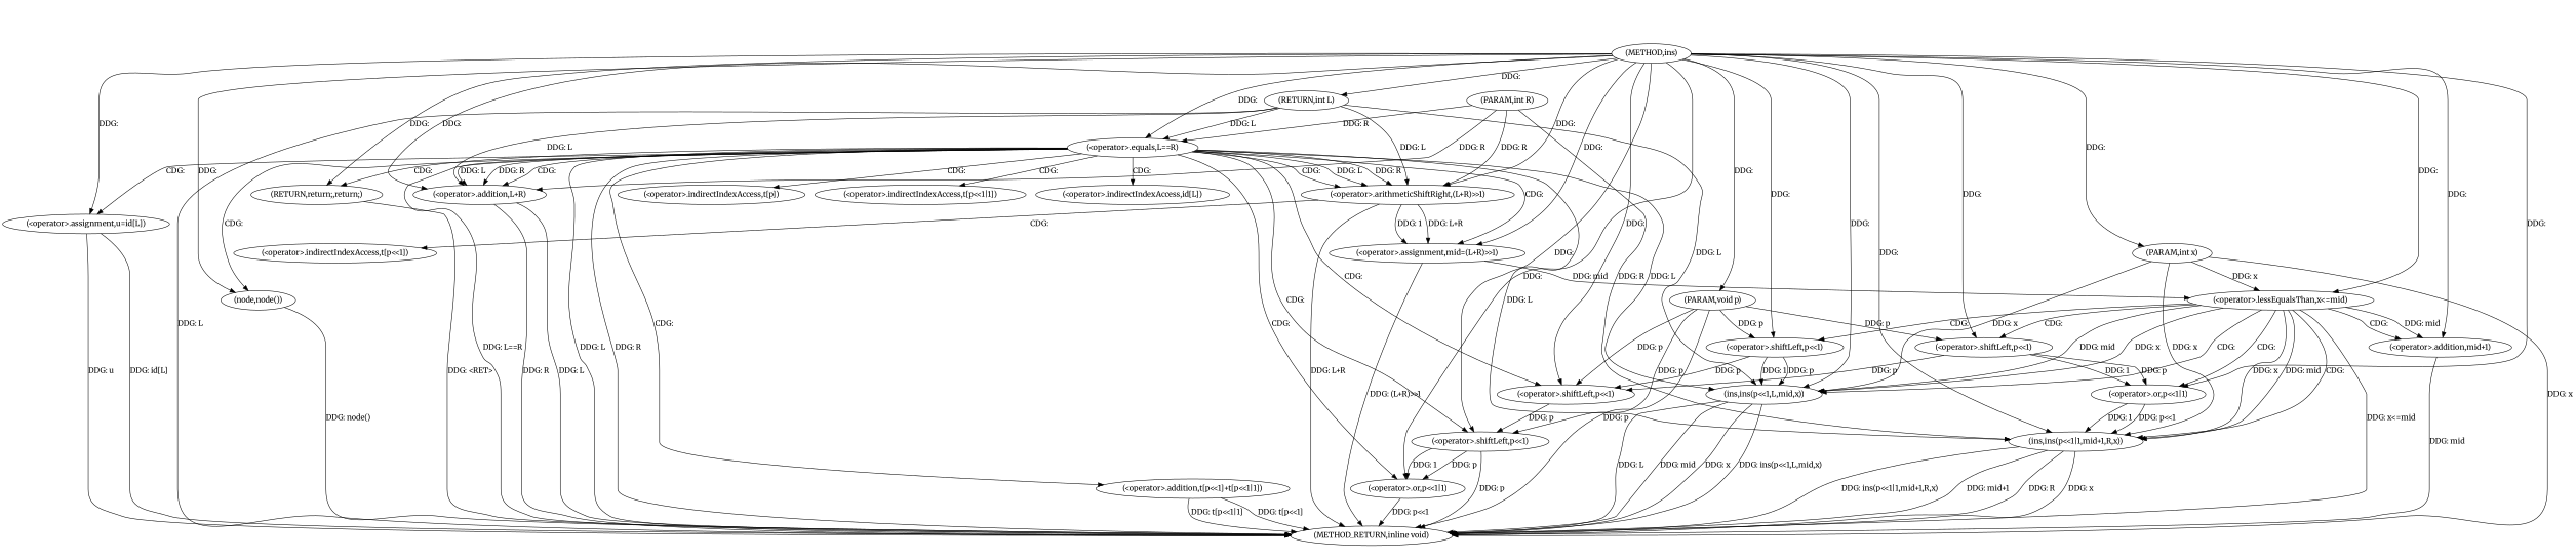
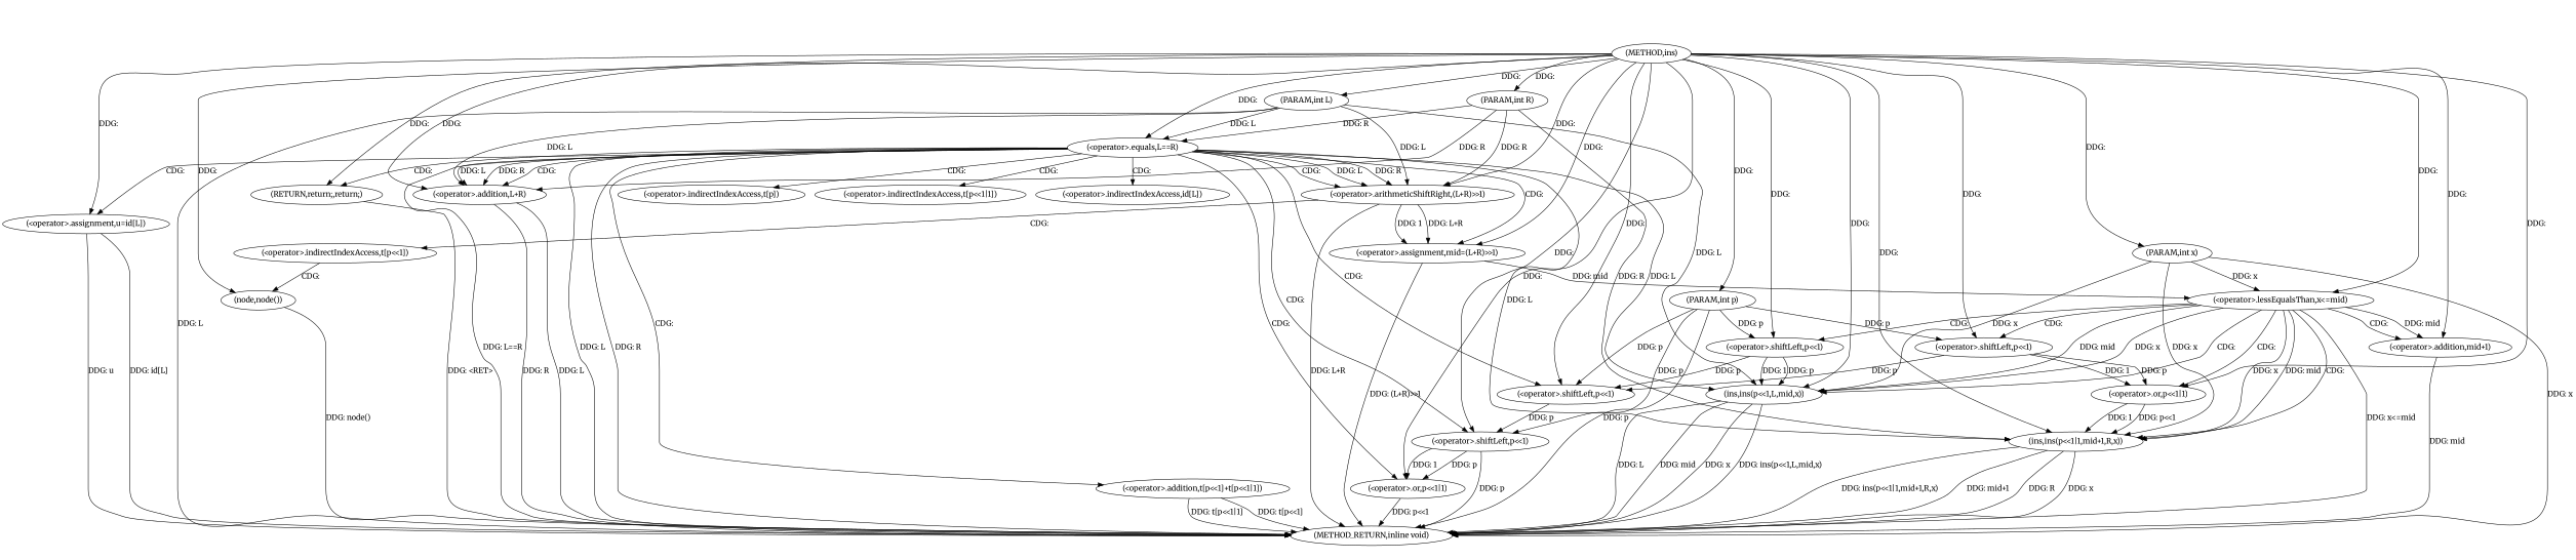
  digraph {
    fontname=Merriweather
    node [fontname=Merriweather]
    edge [fontname=Merriweather]
    n1 [label="(METHOD,ins)"]
-   n2 [label="(PARAM,void p)"]
-   n3 [label="(RETURN,int L)"]
+   n2 [label="(PARAM,int p)"]
+   n3 [label="(PARAM,int L)"]
    n4 [label="(PARAM,int R)"]
    n5 [label="(PARAM,int x)"]
    n6 [label="(<operator>.assignment,mid=(L+R)>>1)"]
    n7 [label="(<operator>.equals,L==R)"]
    n8 [label="(<operator>.lessEqualsThan,x<=mid)"]
    n9 [label="(ins,ins(p<<1,L,mid,x))"]
    n10 [label="(<operator>.assignment,u=id[L])"]
    n11 [label="(node,node())"]
    n12 [label="(RETURN,return;,return;)"]
    n13 [label="(<operator>.arithmeticShiftRight,(L+R)>>1)"]
    n14 [label="(ins,ins(p<<1|1,mid+1,R,x))"]
    n15 [label="(<operator>.addition,L+R)"]
    n16 [label="(<operator>.shiftLeft,p<<1)"]
    n17 [label="(<operator>.or,p<<1|1)"]
    n18 [label="(<operator>.addition,mid+1)"]
    n19 [label="(<operator>.shiftLeft,p<<1)"]
    n20 [label="(<operator>.or,p<<1|1)"]
    n21 [label="(<operator>.shiftLeft,p<<1)"]
    n22 [label="(<operator>.shiftLeft,p<<1)"]
    n23 [label="(METHOD_RETURN,inline void)"]
    n24 [label="(<operator>.addition,t[p<<1]+t[p<<1|1])"]
    n25 [label="(<operator>.indirectIndexAccess,t[p])"]
    n26 [label="(<operator>.indirectIndexAccess,t[p<<1|1])"]
    n27 [label="(<operator>.indirectIndexAccess,id[L])"]
    n28 [label="(<operator>.indirectIndexAccess,t[p<<1])"]
    n1 -> n2 [label="DDG: "]
    n1 -> n3 [label="DDG: "]
+   n1 -> n4 [label="DDG: "]
    n1 -> n5 [label="DDG: "]
    n1 -> n6 [label="DDG: "]
    n1 -> n7 [label="DDG: "]
    n1 -> n8 [label="DDG: "]
    n1 -> n9 [label="DDG: "]
    n1 -> n10 [label="DDG: "]
    n1 -> n11 [label="DDG: "]
    n1 -> n12 [label="DDG: "]
    n1 -> n13 [label="DDG: "]
    n1 -> n14 [label="DDG: "]
    n1 -> n15 [label="DDG: "]
    n1 -> n16 [label="DDG: "]
    n1 -> n17 [label="DDG: "]
    n1 -> n18 [label="DDG: "]
    n1 -> n19 [label="DDG: "]
    n1 -> n20 [label="DDG: "]
    n1 -> n21 [label="DDG: "]
    n1 -> n22 [label="DDG: "]
    n2 -> n16 [label="DDG: p"]
    n2 -> n19 [label="DDG: p"]
    n2 -> n21 [label="DDG: p"]
    n2 -> n22 [label="DDG: p"]
    n2 -> n23 [label="DDG: p"]
    n3 -> n7 [label="DDG: L"]
    n3 -> n9 [label="DDG: L"]
    n3 -> n13 [label="DDG: L"]
    n3 -> n15 [label="DDG: L"]
    n3 -> n23 [label="DDG: L"]
    n4 -> n7 [label="DDG: R"]
    n4 -> n13 [label="DDG: R"]
    n4 -> n14 [label="DDG: R"]
    n4 -> n15 [label="DDG: R"]
    n5 -> n8 [label="DDG: x"]
    n5 -> n9 [label="DDG: x"]
    n5 -> n14 [label="DDG: x"]
    n5 -> n23 [label="DDG: x"]
    n6 -> n8 [label="DDG: mid"]
    n6 -> n23 [label="DDG: (L+R)>>1"]
    n7 -> n6 [label="CDG: "]
    n7 -> n9 [label="DDG: L"]
    n7 -> n10 [label="CDG: "]
-   n7 -> n11 [label="CDG: "]
+   n28 -> n11 [label="CDG: "]
    n7 -> n12 [label="CDG: "]
    n7 -> n13 [label="DDG: L"]
    n7 -> n13 [label="DDG: R"]
    n7 -> n13 [label="CDG: "]
    n7 -> n14 [label="DDG: L"]
    n7 -> n15 [label="DDG: L"]
    n7 -> n15 [label="DDG: R"]
    n7 -> n15 [label="CDG: "]
    n7 -> n19 [label="CDG: "]
    n7 -> n20 [label="CDG: "]
    n7 -> n22 [label="CDG: "]
    n7 -> n23 [label="DDG: L"]
    n7 -> n23 [label="DDG: R"]
    n7 -> n23 [label="DDG: L==R"]
    n7 -> n24 [label="CDG: "]
    n7 -> n25 [label="CDG: "]
    n7 -> n26 [label="CDG: "]
    n7 -> n27 [label="CDG: "]
    n8 -> n9 [label="DDG: mid"]
    n8 -> n9 [label="DDG: x"]
    n8 -> n9 [label="CDG: "]
    n8 -> n14 [label="DDG: x"]
    n8 -> n14 [label="DDG: mid"]
    n8 -> n14 [label="CDG: "]
    n8 -> n16 [label="CDG: "]
    n8 -> n17 [label="CDG: "]
    n8 -> n18 [label="DDG: mid"]
    n8 -> n18 [label="CDG: "]
    n8 -> n21 [label="CDG: "]
    n8 -> n23 [label="DDG: x<=mid"]
    n9 -> n23 [label="DDG: L"]
    n9 -> n23 [label="DDG: mid"]
    n9 -> n23 [label="DDG: x"]
    n9 -> n23 [label="DDG: ins(p<<1,L,mid,x)"]
    n10 -> n23 [label="DDG: u"]
    n10 -> n23 [label="DDG: id[L]"]
    n11 -> n23 [label="DDG: node()"]
    n12 -> n23 [label="DDG: <RET>"]
    n13 -> n6 [label="DDG: L+R"]
    n13 -> n6 [label="DDG: 1"]
    n13 -> n23 [label="DDG: L+R"]
    n13 -> n28 [label="CDG: "]
    n14 -> n23 [label="DDG: mid+1"]
    n14 -> n23 [label="DDG: R"]
    n14 -> n23 [label="DDG: x"]
    n14 -> n23 [label="DDG: ins(p<<1|1,mid+1,R,x)"]
    n15 -> n23 [label="DDG: L"]
    n15 -> n23 [label="DDG: R"]
    n16 -> n9 [label="DDG: 1"]
    n16 -> n9 [label="DDG: p"]
    n16 -> n19 [label="DDG: p"]
    n17 -> n14 [label="DDG: 1"]
    n17 -> n14 [label="DDG: p<<1"]
    n18 -> n23 [label="DDG: mid"]
    n19 -> n22 [label="DDG: p"]
    n20 -> n23 [label="DDG: p<<1"]
    n21 -> n17 [label="DDG: p"]
    n21 -> n17 [label="DDG: 1"]
    n21 -> n19 [label="DDG: p"]
    n22 -> n20 [label="DDG: p"]
    n22 -> n20 [label="DDG: 1"]
    n22 -> n23 [label="DDG: p"]
    n24 -> n23 [label="DDG: t[p<<1]"]
    n24 -> n23 [label="DDG: t[p<<1|1]"]
  }
